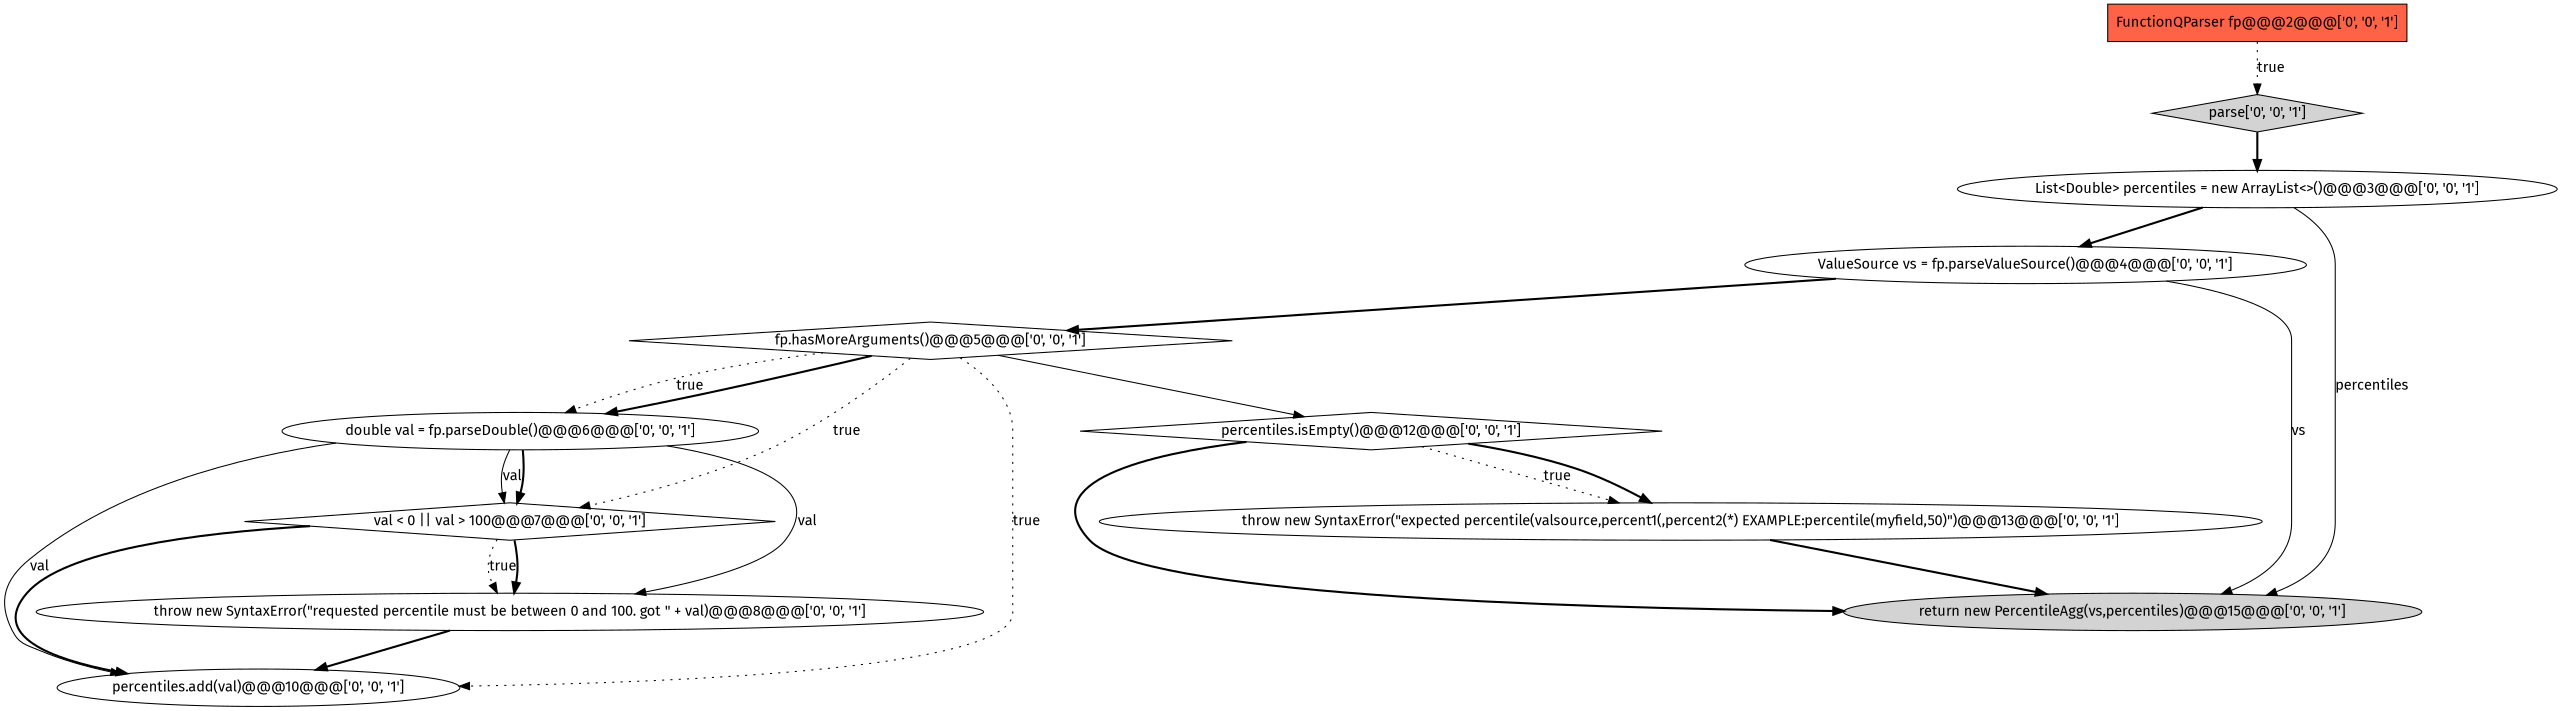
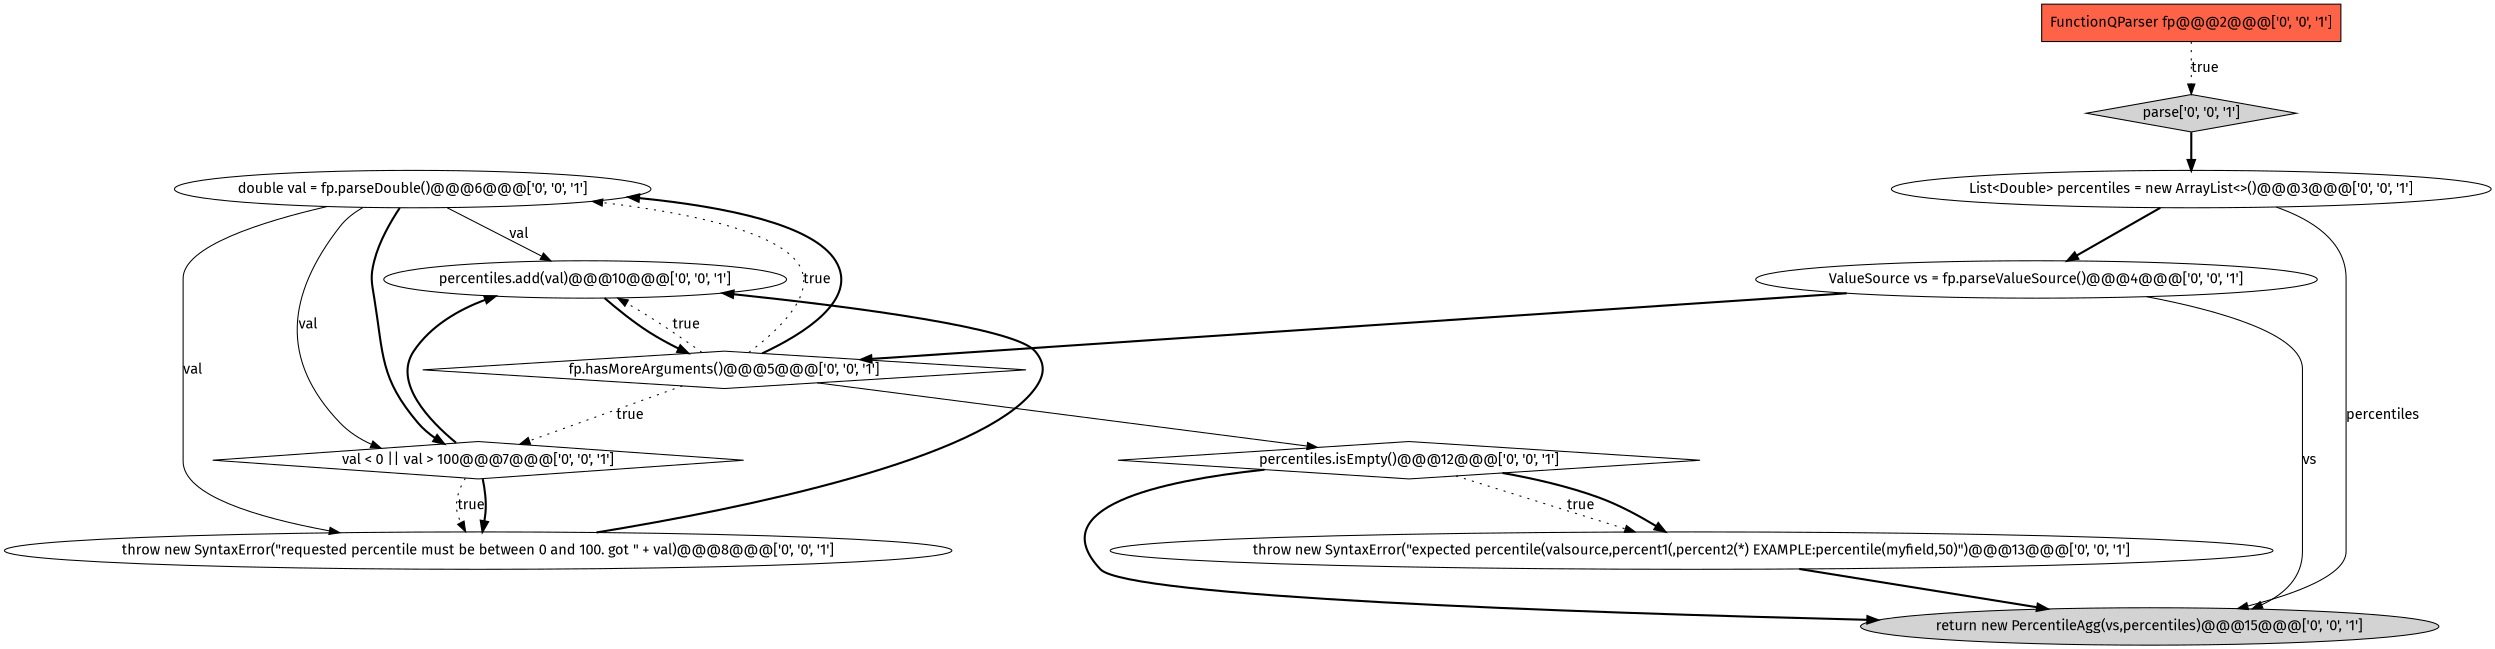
  digraph {
    fontname="Fira Sans"
    node [fillcolor=white fontname="Fira Sans" shape=ellipse style=filled]
    edge [fontname="Fira Sans" style=bold]
    n1 [label="double val = fp.parseDouble()@@@6@@@['0', '0', '1']"]
    n2 [label="percentiles.add(val)@@@10@@@['0', '0', '1']"]
    n3 [label="val < 0 || val > 100@@@7@@@['0', '0', '1']" shape=diamond]
    n4 [label="throw new SyntaxError(\"requested percentile must be between 0 and 100. got \" + val)@@@8@@@['0', '0', '1']"]
    n5 [label="fp.hasMoreArguments()@@@5@@@['0', '0', '1']" shape=diamond]
    n6 [fillcolor=tomato label="FunctionQParser fp@@@2@@@['0', '0', '1']" shape=box]
    n7 [fillcolor=lightgray label="parse['0', '0', '1']" shape=diamond]
    n8 [label="percentiles.isEmpty()@@@12@@@['0', '0', '1']" shape=diamond]
    n9 [label="throw new SyntaxError(\"expected percentile(valsource,percent1(,percent2(*) EXAMPLE:percentile(myfield,50)\")@@@13@@@['0', '0', '1']"]
    n10 [fillcolor=lightgray label="return new PercentileAgg(vs,percentiles)@@@15@@@['0', '0', '1']"]
    n11 [label="ValueSource vs = fp.parseValueSource()@@@4@@@['0', '0', '1']"]
    n12 [label="List<Double> percentiles = new ArrayList<>()@@@3@@@['0', '0', '1']"]
    n1 -> n2 [label=val style=solid]
    n1 -> n3 [label=val style=solid]
    n1 -> n3
    n1 -> n4 [label=val style=solid]
+   n2 -> n5
    n3 -> n2
    n3 -> n4 [label=true style=dotted]
    n3 -> n4
    n4 -> n2
    n5 -> n1 [label=true style=dotted]
    n5 -> n1
    n5 -> n2 [label=true style=dotted]
    n5 -> n3 [label=true style=dotted]
    n5 -> n8 [style=solid]
    n6 -> n7 [label=true style=dotted]
    n7 -> n12
    n8 -> n9 [label=true style=dotted]
    n8 -> n9
    n8 -> n10
    n9 -> n10
    n11 -> n5
    n11 -> n10 [label=vs style=solid]
    n12 -> n10 [label=percentiles style=solid]
    n12 -> n11
  }
